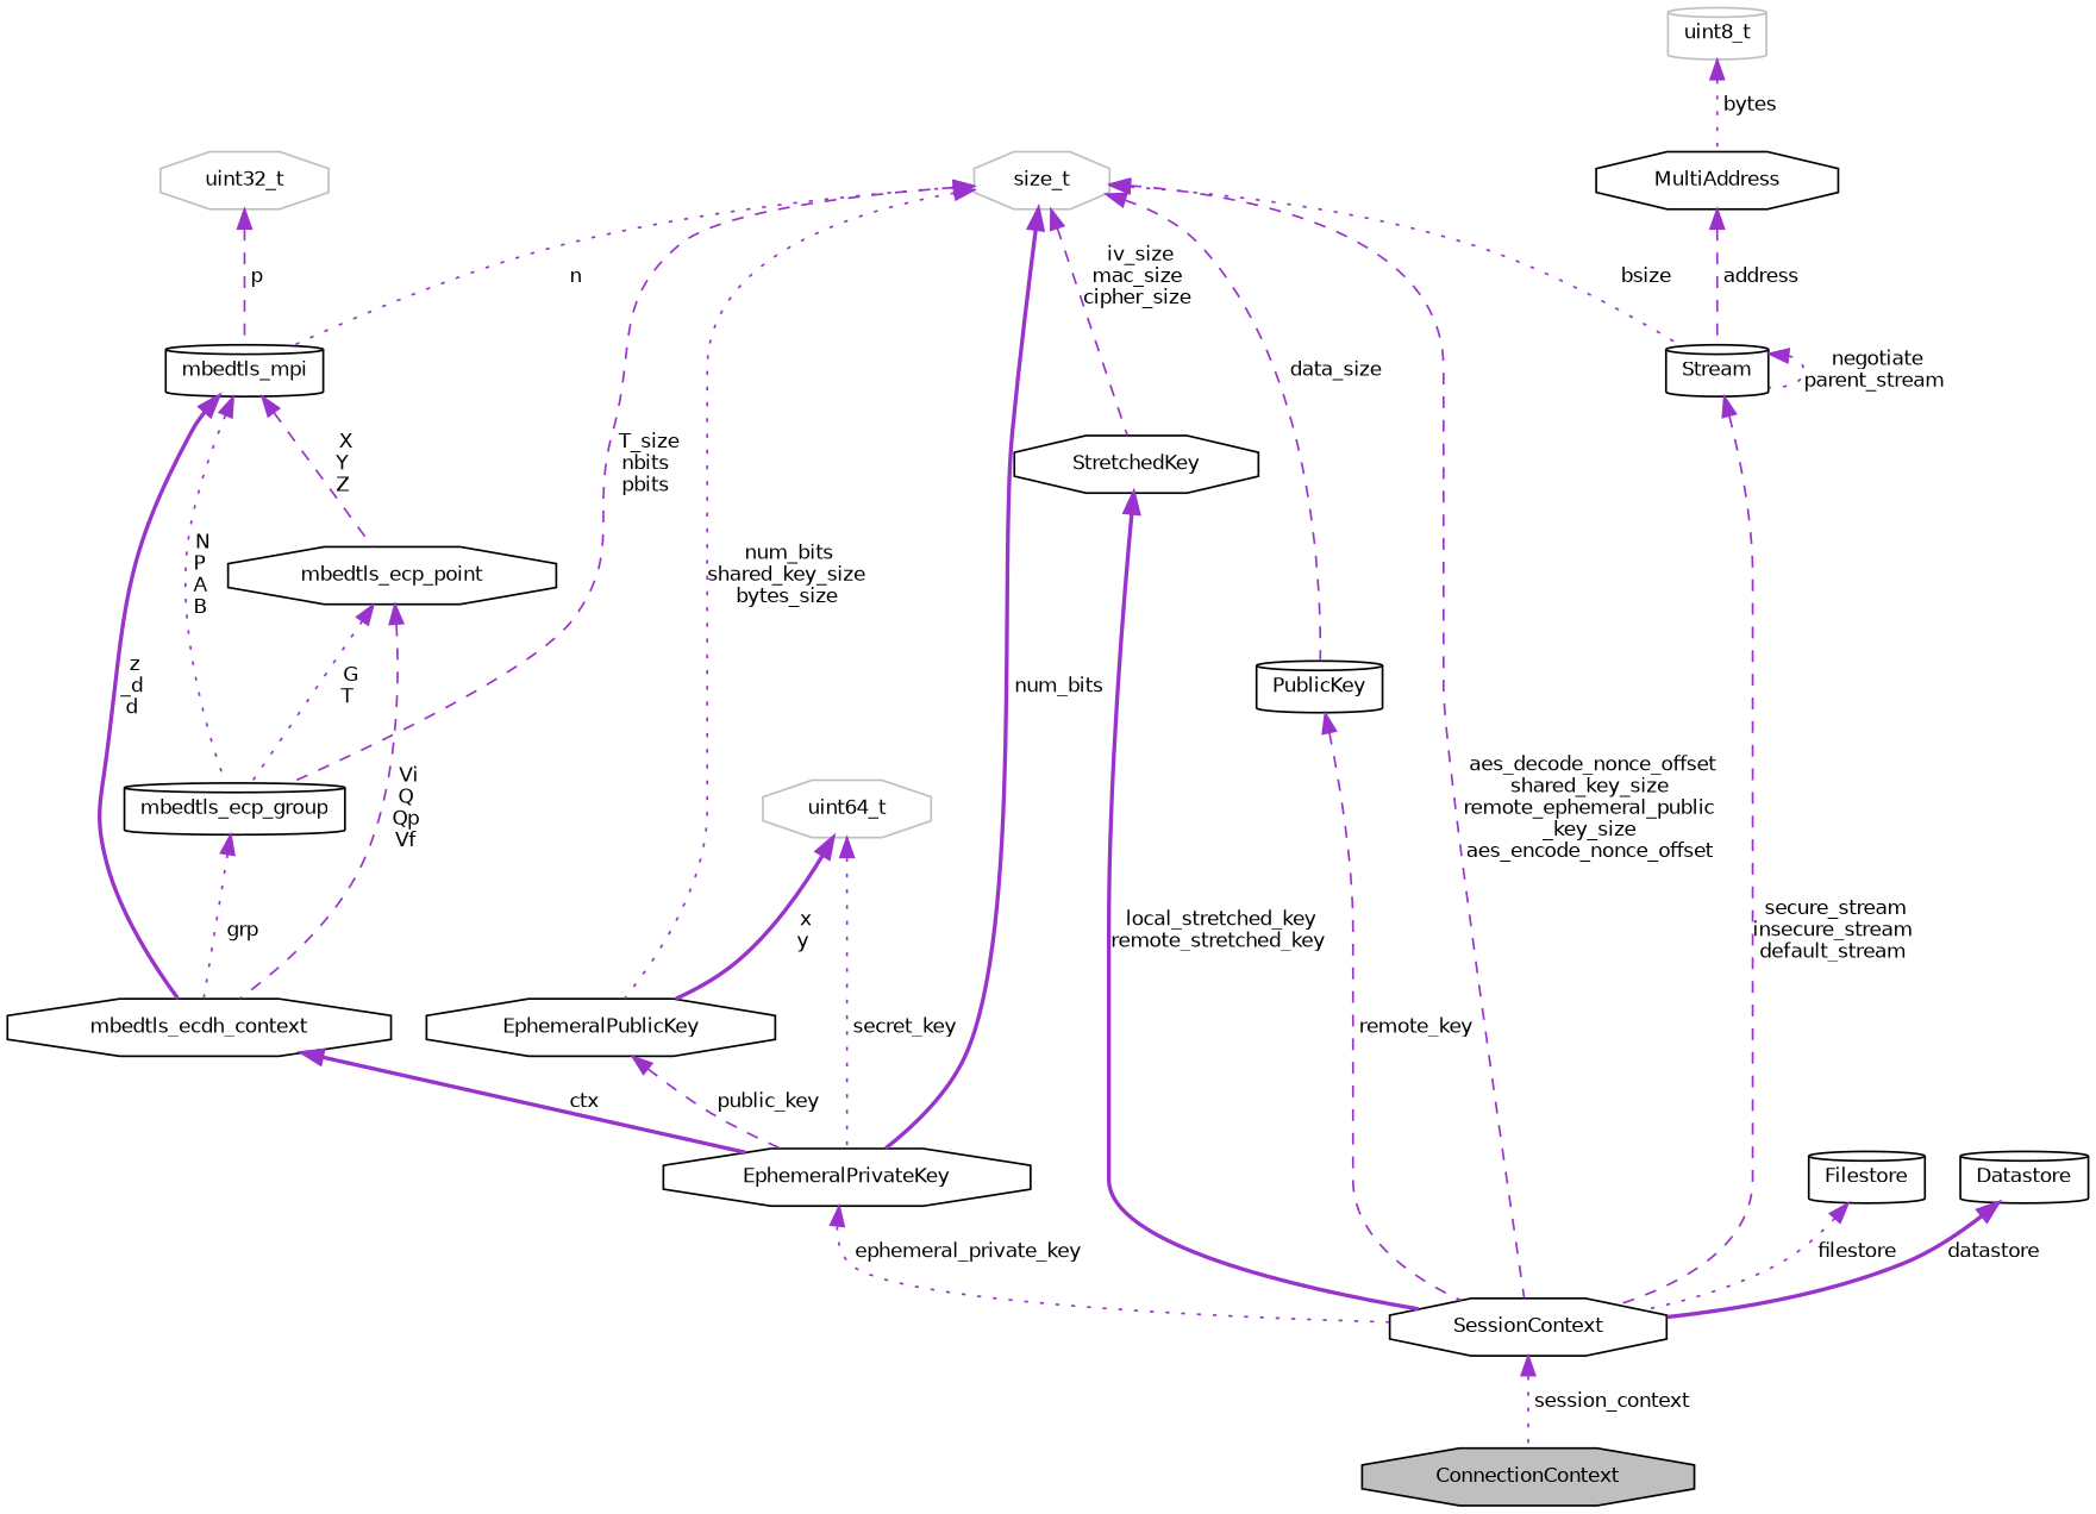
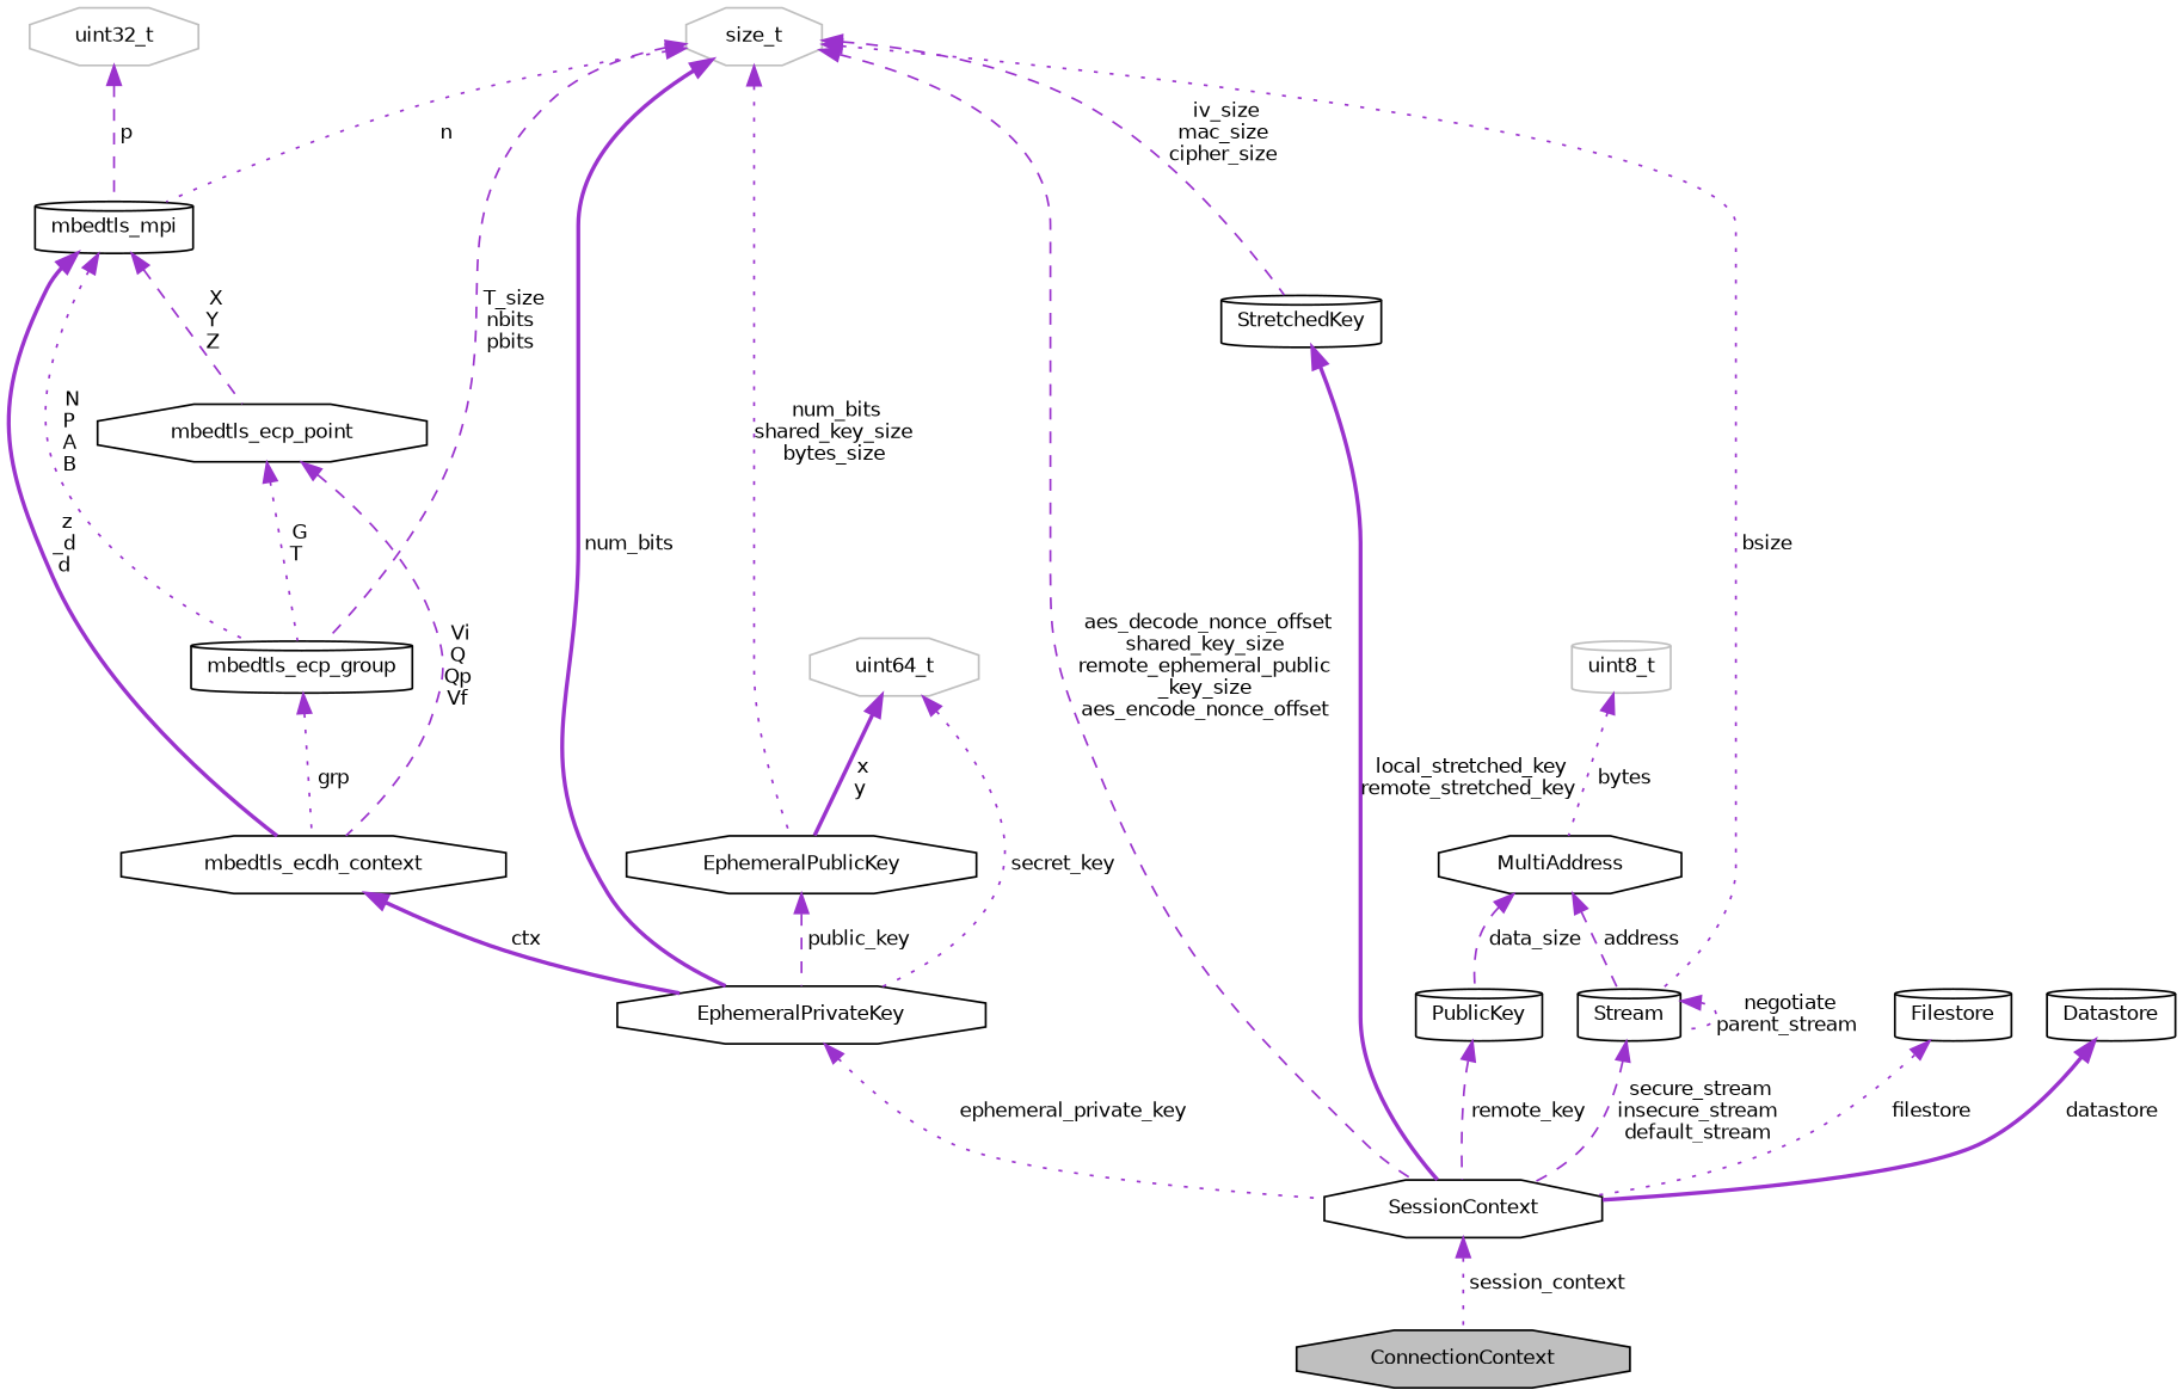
  digraph {
    node [color=black fillcolor=white fontname=Helvetica fontsize=10 shape=octagon style=filled]
    edge [color=darkorchid3 dir=back fontname=Helvetica fontsize=10 labelfontname=Helvetica labelfontsize=10 style=dotted]
    n1 [fillcolor=grey75 fontcolor=black height=0.2 label=ConnectionContext width=0.4]
    n2 [height=0.2 label=SessionContext width=0.4]
    n3 [height=0.2 label=EphemeralPrivateKey width=0.4]
    n4 [color=grey75 height=0.2 label=uint64_t width=0.4]
    n5 [height=0.2 label=EphemeralPublicKey width=0.4]
    n6 [color=grey75 height=0.2 label=size_t width=0.4]
    n7 [height=0.2 label=mbedtls_ecp_group shape=cylinder width=0.4]
    n8 [height=0.2 label=mbedtls_mpi shape=cylinder width=0.4]
-   n9 [height=0.2 label=StretchedKey width=0.4]
+   n9 [height=0.2 label=StretchedKey shape=cylinder width=0.4]
    n10 [height=0.2 label=PublicKey shape=cylinder width=0.4]
    n11 [height=0.2 label=Stream shape=cylinder width=0.4]
    n12 [height=0.2 label=mbedtls_ecdh_context width=0.4]
    n13 [height=0.2 label=mbedtls_ecp_point width=0.4]
    n14 [height=0.2 label=MultiAddress width=0.4]
    n15 [color=grey75 height=0.2 label=uint32_t width=0.4]
    n16 [height=0.2 label=Filestore shape=cylinder width=0.4]
    n17 [height=0.2 label=Datastore shape=cylinder width=0.4]
    n18 [color=grey75 height=0.2 label=uint8_t shape=cylinder width=0.4]
    n2 -> n1 [label=" session_context"]
    n3 -> n2 [label=" ephemeral_private_key"]
    n4 -> n3 [label=" secret_key"]
    n4 -> n5 [label=" x\ny" style=bold]
    n5 -> n3 [label=" public_key" style=dashed]
    n6 -> n2 [label=" aes_decode_nonce_offset\nshared_key_size\nremote_ephemeral_public\l_key_size\naes_encode_nonce_offset" style=dashed]
    n6 -> n3 [label=" num_bits" style=bold]
    n6 -> n5 [label=" num_bits\nshared_key_size\nbytes_size"]
    n6 -> n7 [label=" T_size\nnbits\npbits" style=dashed]
    n6 -> n8 [label=" n"]
    n6 -> n9 [label=" iv_size\nmac_size\ncipher_size" style=dashed]
-   n6 -> n10 [label=" data_size" style=dashed]
+   n14 -> n10 [label=" data_size" style=dashed]
    n6 -> n11 [label=" bsize"]
    n7 -> n12 [label=" grp"]
    n8 -> n7 [label=" N\nP\nA\nB"]
    n8 -> n12 [label=" z\n_d\nd" style=bold]
    n8 -> n13 [label=" X\nY\nZ" style=dashed]
    n9 -> n2 [label=" local_stretched_key\nremote_stretched_key" style=bold]
    n10 -> n2 [label=" remote_key" style=dashed]
    n11 -> n2 [label=" secure_stream\ninsecure_stream\ndefault_stream" style=dashed]
    n11 -> n11 [label=" negotiate\nparent_stream"]
    n12 -> n3 [label=" ctx" style=bold]
    n13 -> n7 [label=" G\nT"]
    n13 -> n12 [label=" Vi\nQ\nQp\nVf" style=dashed]
    n14 -> n11 [label=" address" style=dashed]
    n15 -> n8 [label=" p" style=dashed]
    n16 -> n2 [label=" filestore"]
    n17 -> n2 [label=" datastore" style=bold]
    n18 -> n14 [label=" bytes"]
  }
